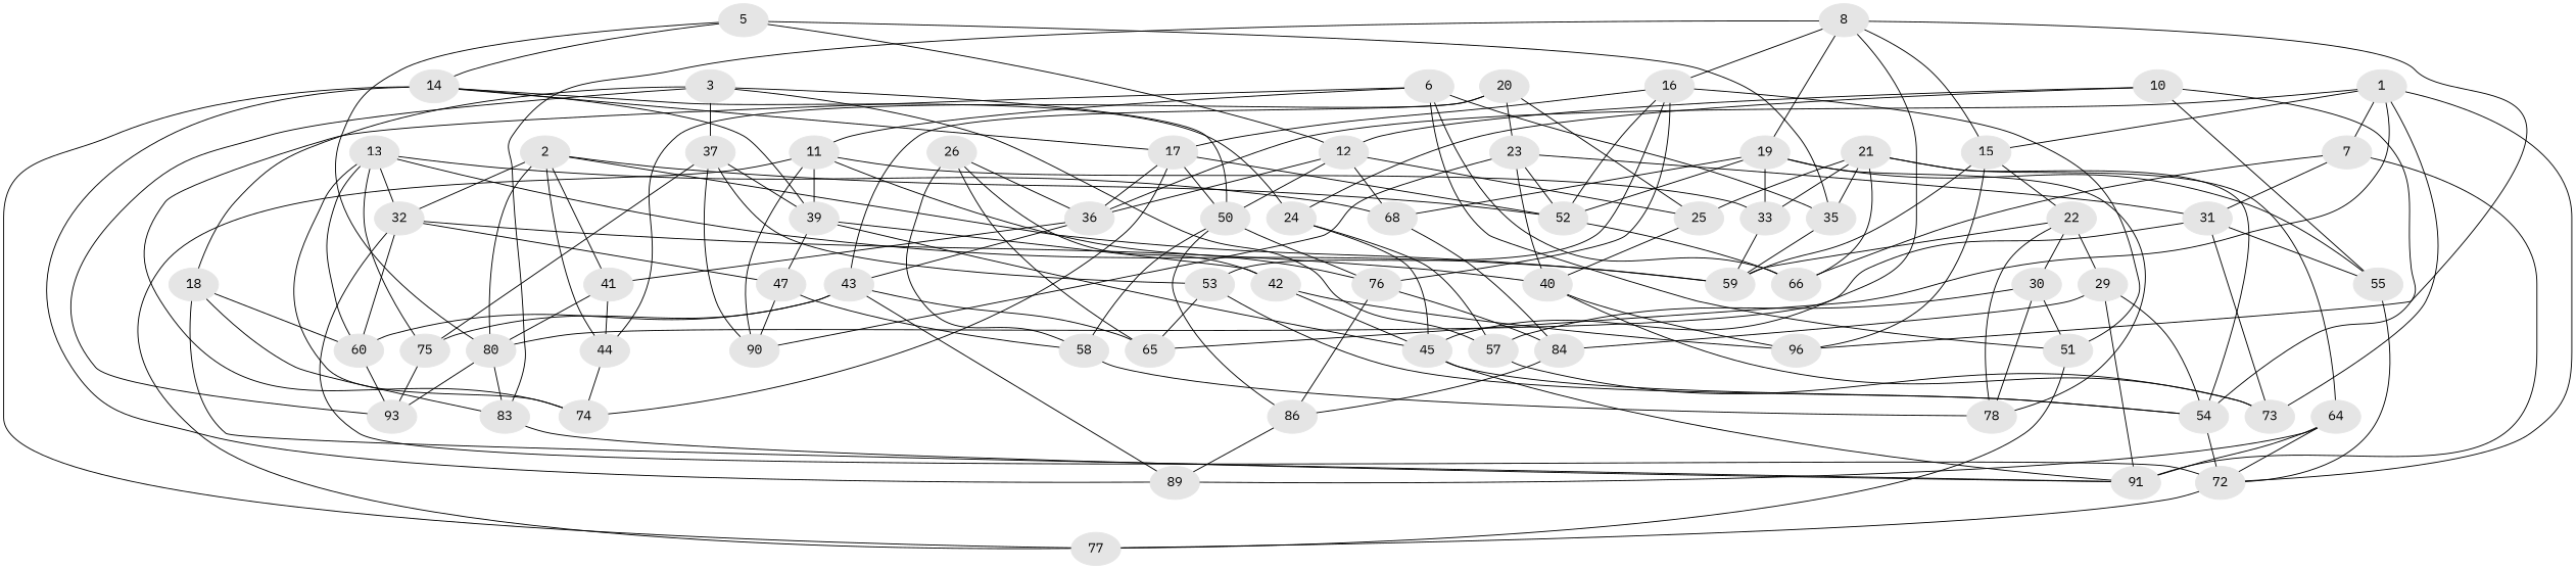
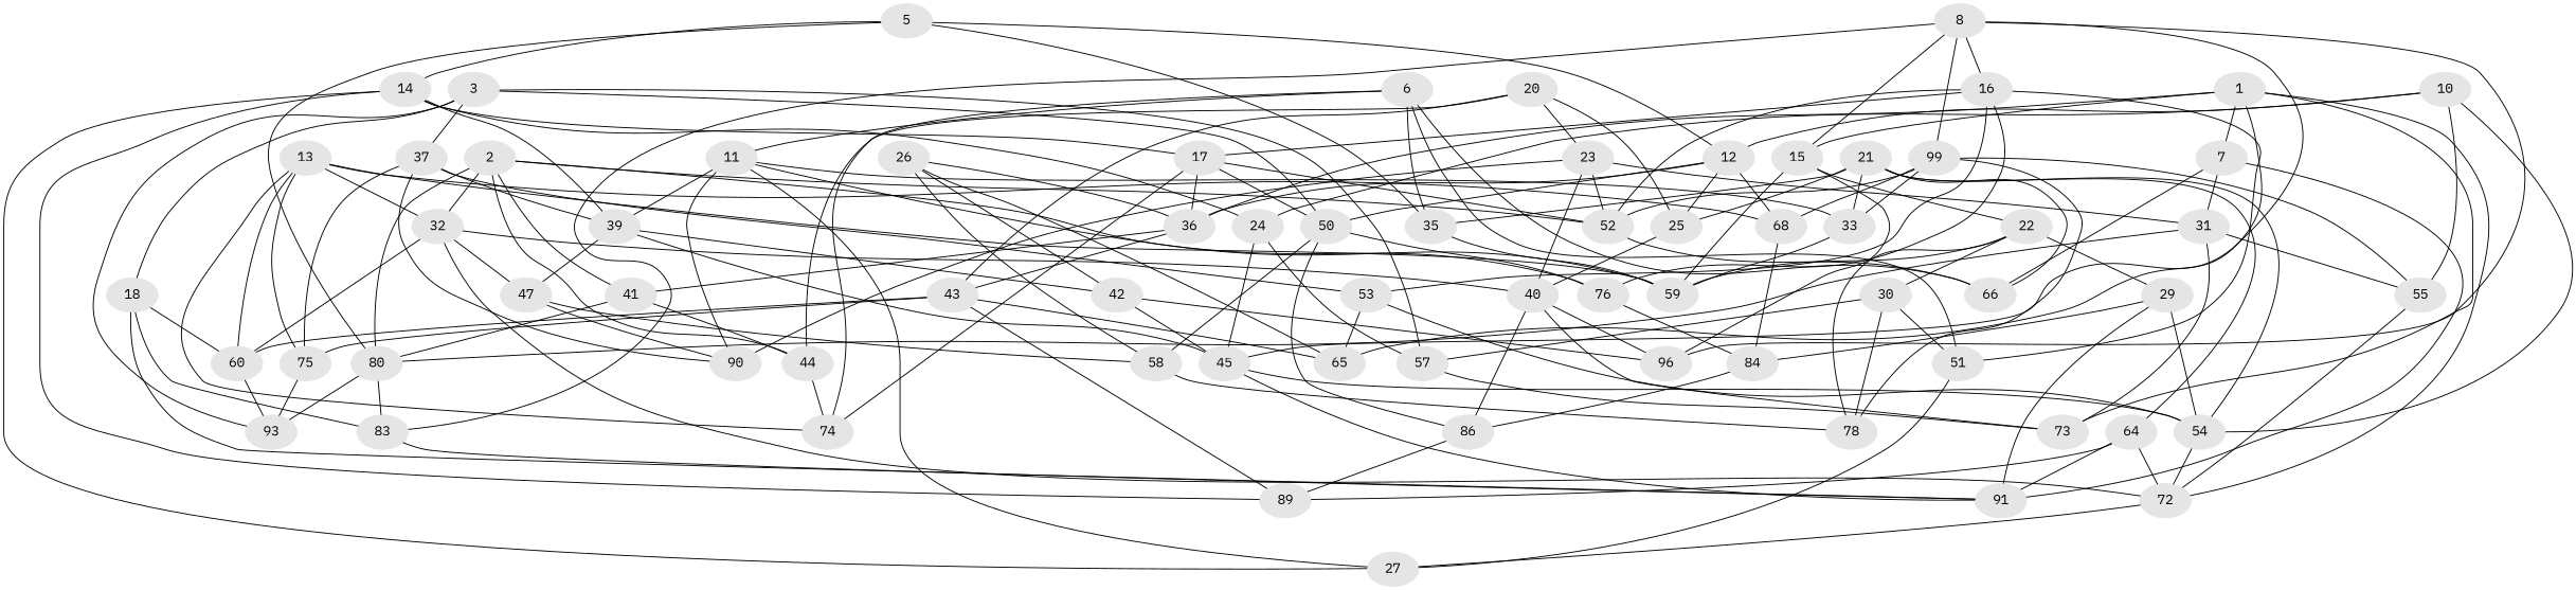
  graph {
    fontname="IBM Plex Mono"
    node [color=gray90 fontname="IBM Plex Mono" style=filled]
    edge [fontname="IBM Plex Mono"]
    1 [super="+9"]
    7
    15 [super="+34"]
    36 [super="+101"]
    65
    72 [super="+81"]
    73
    66
    31 [super="+38"]
    91 [super="+92"]
    59 [super="+97"]
    96
    22
    41
    43 [super="+71"]
-   77
+   77 [label=27]
    2 [super="+4"]
    32 [super="+56"]
    44
    52 [super="+99"]
    80 [super="+85"]
    60 [super="+98"]
    40 [super="+62"]
    47
    74
    93
    83
    3 [super="+49"]
    18
    37 [super="+46"]
    50 [super="+82"]
    57
    39 [super="+94"]
    90
    75
    53
    76
    58
    86
    12 [super="+27"]
    25
    68
    5
    14 [super="+79"]
    35
    24
    17 [super="+63"]
    89
    6 [super="+69"]
    11 [super="+67"]
    51
    33
    55
    8 [super="+61"]
    16 [super="+70"]
-   19 [super="+48"]
+   19 [super="+48" label=99]
    45 [super="+87"]
    78
    54 [super="+100"]
    10
    42
    84
    13 [super="+95"]
    29
    30
    23 [super="+28"]
    20
    21 [super="+88"]
    64
    26
    1 -- 7
    1 -- 15
    1 -- 36
    1 -- 65
    1 -- 72
    1 -- 73
    7 -- 66
    7 -- 31
    7 -- 91
    15 -- 59
    15 -- 96
    15 -- 22
    36 -- 41
    36 -- 43
    72 -- 77
    31 -- 73
    31 -- 80
    31 -- 55
    22 -- 59
    22 -- 78
    22 -- 29
    22 -- 30
    41 -- 44
    41 -- 80
    43 -- 65
    43 -- 60
    43 -- 75
    43 -- 89
    2 -- 59
    2 -- 41
    2 -- 32
    2 -- 44
    2 -- 52
    2 -- 80
    32 -- 72
    32 -- 60
    32 -- 40
    32 -- 47
    44 -- 74
    52 -- 66
    80 -- 93
    80 -- 83
    60 -- 93
    40 -- 73
    40 -- 96
-   76 -- 86
+   40 -- 86
    47 -- 90
    47 -- 58
    83 -- 91
    3 -- 93
    3 -- 18
    3 -- 37 [weight=2]
    3 -- 50
    3 -- 57
    18 -- 91
    18 -- 60
    18 -- 83
    37 -- 39
    37 -- 90
    37 -- 75
    37 -- 53
    50 -- 76
    50 -- 58
    50 -- 86
    57 -- 73
    39 -- 47
    39 -- 45
    39 -- 42
    75 -- 93
    53 -- 65
    53 -- 54
    76 -- 84
    58 -- 78
    86 -- 89
    12 -- 36
    12 -- 50
    12 -- 25
    12 -- 68
    25 -- 40
    68 -- 84
    5 -- 80
    5 -- 12
    5 -- 14
    5 -- 35
    14 -- 77
    14 -- 39
    14 -- 24
    14 -- 17
    14 -- 89
    35 -- 59
    24 -- 57
    24 -- 45
    17 -- 36
    17 -- 52
    17 -- 74
    17 -- 50
    6 -- 66
    6 -- 74
    6 -- 35
    6 -- 11
    6 -- 51
    11 -- 77
    11 -- 39
    11 -- 90
    11 -- 76
    11 -- 33
    51 -- 77
    33 -- 59
    55 -- 72
    8 -- 15
    8 -- 96
    8 -- 83
    8 -- 16
    8 -- 19
    8 -- 45
    16 -- 52
    16 -- 53
    16 -- 76
    16 -- 17
    16 -- 51
    19 -- 52
    19 -- 68
    19 -- 33
    19 -- 55
    19 -- 78
    45 -- 91
    45 -- 54
    54 -- 72
    10 -- 12
    10 -- 24
    10 -- 55
    10 -- 54
    42 -- 96
    42 -- 45
    84 -- 86
    13 -- 59
    13 -- 32
    13 -- 60
    13 -- 74
    13 -- 75
    13 -- 68
    29 -- 91
    29 -- 54
    29 -- 84
    30 -- 57
    30 -- 51
    30 -- 78
    23 -- 31 [weight=2]
    23 -- 52
    23 -- 40
    23 -- 90
    20 -- 43
    20 -- 44
    20 -- 25
    20 -- 23
    21 -- 66
    21 -- 25
    21 -- 35
    21 -- 33
    21 -- 54
    21 -- 64
    64 -- 72
    64 -- 91
    64 -- 89
    26 -- 36
    26 -- 65
    26 -- 58
    26 -- 42
  }
